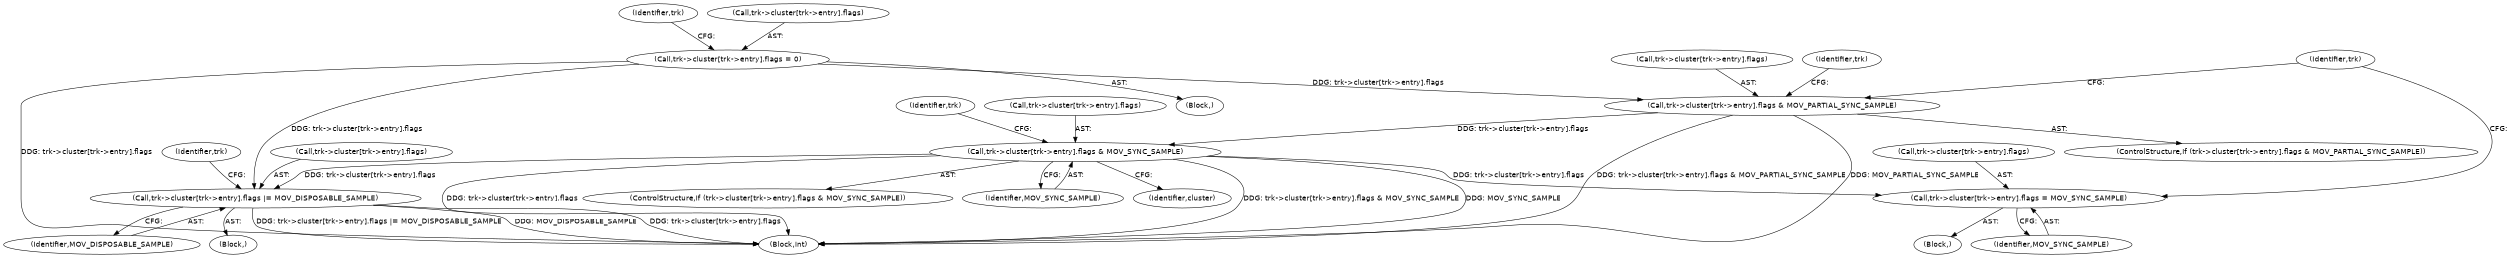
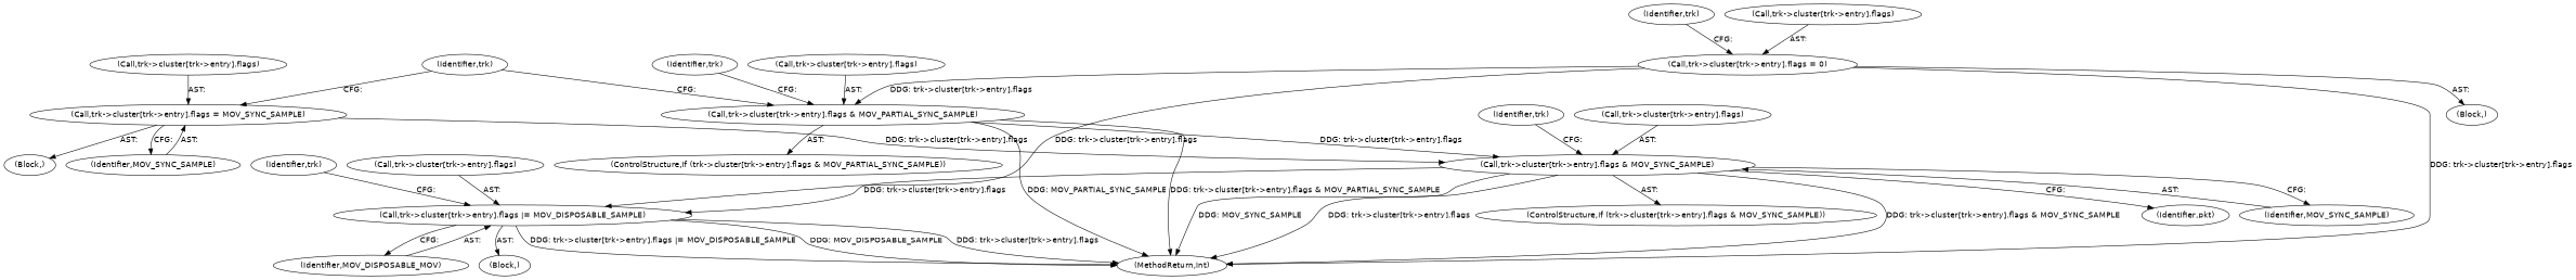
  digraph {
    fontname="DejaVu Sans"
    node [fontname="DejaVu Sans"]
    edge [fontname="DejaVu Sans"]
    n1 [label="(Call,trk->cluster[trk->entry].flags & MOV_SYNC_SAMPLE)"]
    n2 [label="(Call,trk->cluster[trk->entry].flags |= MOV_DISPOSABLE_SAMPLE)"]
    n3 [label="(ControlStructure,if (trk->cluster[trk->entry].flags & MOV_SYNC_SAMPLE))"]
-   n4 [label="(Block,int)"]
+   n4 [label="(MethodReturn,int)"]
    n5 [label="(Identifier,MOV_SYNC_SAMPLE)"]
-   n6 [label="(Identifier,cluster)"]
-   n7 [label="(Identifier,MOV_DISPOSABLE_SAMPLE)"]
+   n6 [label="(Identifier,pkt)"]
+   n7 [label="(Identifier,MOV_DISPOSABLE_MOV)"]
    n8 [label="(Block,)"]
    n9 [label="(Call,trk->cluster[trk->entry].flags = MOV_SYNC_SAMPLE)"]
    n10 [label="(Identifier,MOV_SYNC_SAMPLE)"]
    n11 [label="(Block,)"]
    n12 [label="(Call,trk->cluster[trk->entry].flags & MOV_PARTIAL_SYNC_SAMPLE)"]
    n13 [label="(ControlStructure,if (trk->cluster[trk->entry].flags & MOV_PARTIAL_SYNC_SAMPLE))"]
    n14 [label="(Call,trk->cluster[trk->entry].flags = 0)"]
    n15 [label="(Block,)"]
    n16 [label="(Identifier,trk)"]
    n17 [label="(Identifier,trk)"]
    n18 [label="(Call,trk->cluster[trk->entry].flags)"]
    n19 [label="(Identifier,trk)"]
    n20 [label="(Call,trk->cluster[trk->entry].flags)"]
    n21 [label="(Call,trk->cluster[trk->entry].flags)"]
    n22 [label="(Call,trk->cluster[trk->entry].flags)"]
    n23 [label="(Identifier,trk)"]
    n24 [label="(Identifier,trk)"]
    n25 [label="(Call,trk->cluster[trk->entry].flags)"]
    n1 -> n2 [label="DDG: trk->cluster[trk->entry].flags"]
    n1 -> n3 [label="AST: "]
    n1 -> n4 [label="DDG: trk->cluster[trk->entry].flags"]
    n1 -> n4 [label="DDG: trk->cluster[trk->entry].flags & MOV_SYNC_SAMPLE"]
    n1 -> n4 [label="DDG: MOV_SYNC_SAMPLE"]
    n1 -> n5 [label="CFG: "]
    n1 -> n6 [label="CFG: "]
    n2 -> n4 [label="DDG: trk->cluster[trk->entry].flags |= MOV_DISPOSABLE_SAMPLE"]
    n2 -> n4 [label="DDG: MOV_DISPOSABLE_SAMPLE"]
    n2 -> n4 [label="DDG: trk->cluster[trk->entry].flags"]
    n2 -> n7 [label="CFG: "]
    n2 -> n8 [label="AST: "]
    n5 -> n1 [label="AST: "]
    n7 -> n2 [label="AST: "]
-   n1 -> n9 [label="DDG: trk->cluster[trk->entry].flags"]
+   n9 -> n1 [label="DDG: trk->cluster[trk->entry].flags"]
    n9 -> n10 [label="CFG: "]
    n9 -> n11 [label="AST: "]
    n10 -> n9 [label="AST: "]
    n12 -> n1 [label="DDG: trk->cluster[trk->entry].flags"]
    n12 -> n4 [label="DDG: trk->cluster[trk->entry].flags & MOV_PARTIAL_SYNC_SAMPLE"]
    n12 -> n4 [label="DDG: MOV_PARTIAL_SYNC_SAMPLE"]
    n12 -> n13 [label="AST: "]
    n14 -> n2 [label="DDG: trk->cluster[trk->entry].flags"]
    n14 -> n4 [label="DDG: trk->cluster[trk->entry].flags"]
    n14 -> n12 [label="DDG: trk->cluster[trk->entry].flags"]
    n14 -> n15 [label="AST: "]
    n16 -> n14 [label="CFG: "]
    n17 -> n9 [label="CFG: "]
    n17 -> n12 [label="CFG: "]
    n18 -> n1 [label="AST: "]
    n19 -> n12 [label="CFG: "]
    n20 -> n9 [label="AST: "]
    n21 -> n12 [label="AST: "]
    n22 -> n2 [label="AST: "]
    n23 -> n1 [label="CFG: "]
    n24 -> n2 [label="CFG: "]
    n25 -> n14 [label="AST: "]
  }
